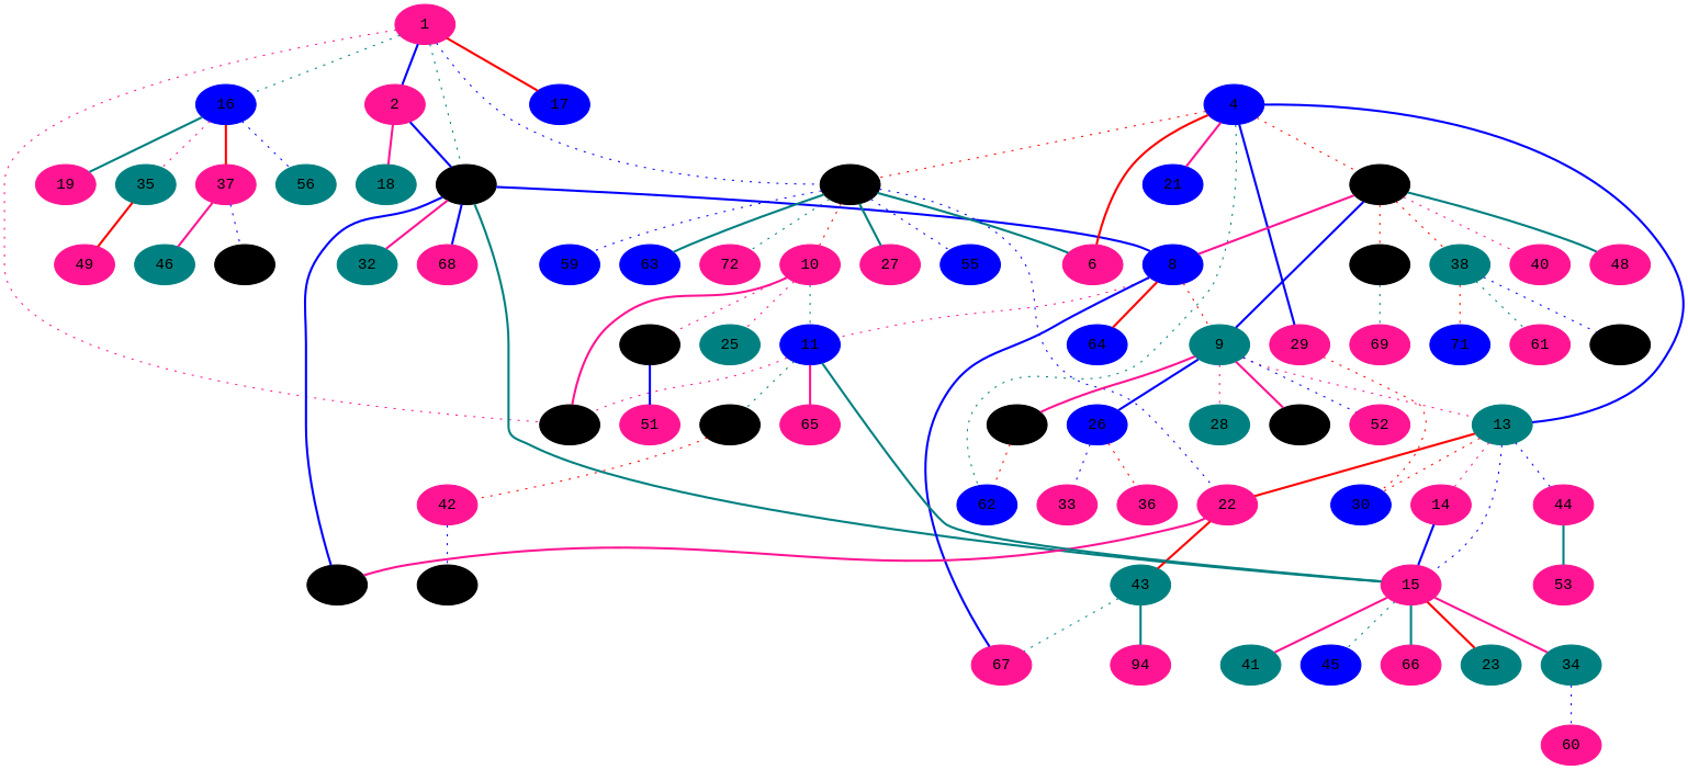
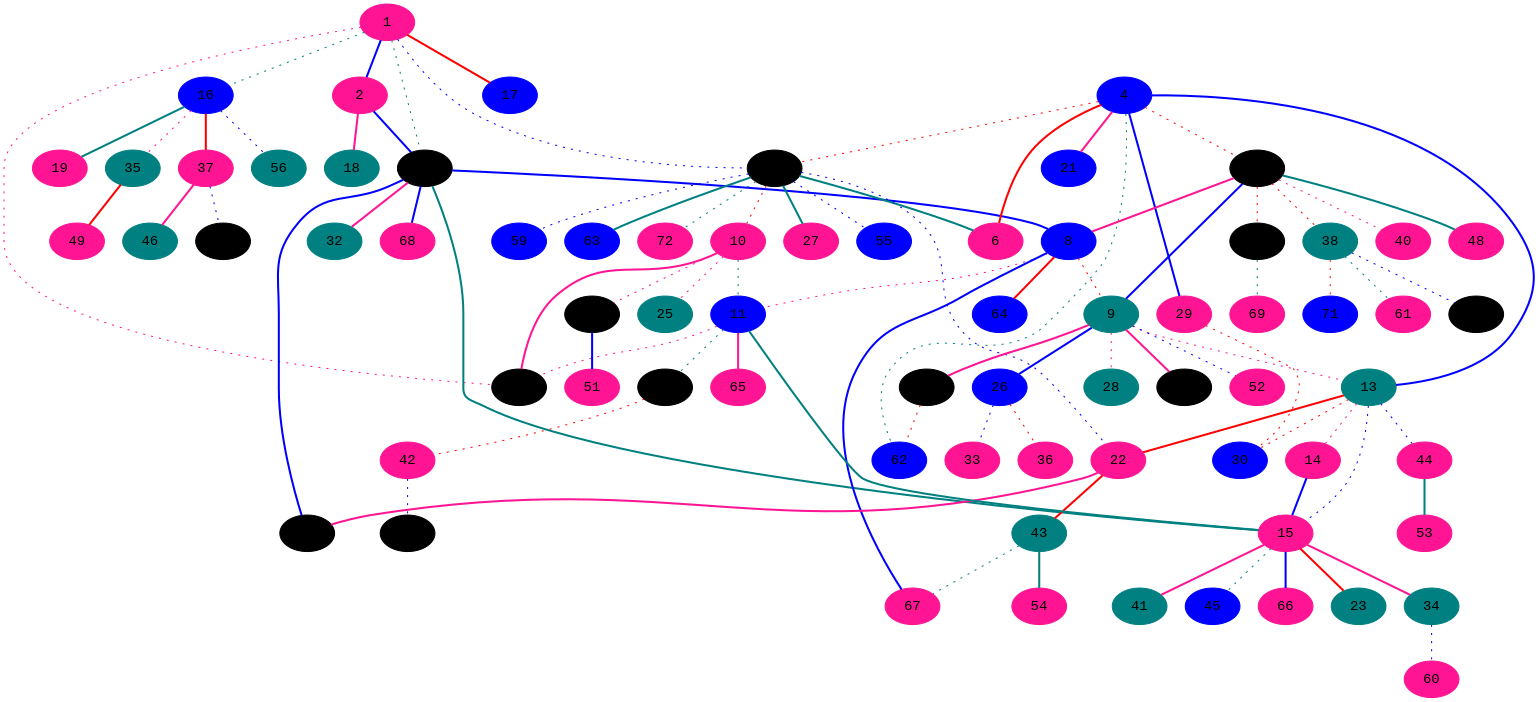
  graph {
    fontname="Liberation Mono"
    node [color=deeppink fontname="Liberation Mono" style=filled]
    edge [color=blue fontname="Liberation Mono" style=dotted]
    1
    2
    3 [color=black]
    5 [color=black]
    12 [color=black]
    16 [color=blue]
    17 [color=blue]
    18 [color=teal]
    8 [color=blue]
    15
    32 [color=teal]
    39 [color=black]
    68
    6
    10
    22
    27
    55 [color=blue]
    59 [color=blue]
    63 [color=blue]
    72
    19
    35 [color=teal]
    37
    56 [color=teal]
    9 [color=teal]
    11 [color=blue]
    64 [color=blue]
    67
    23 [color=teal]
    34 [color=teal]
    41 [color=teal]
    45 [color=blue]
    66
    4 [color=blue]
    7 [color=black]
    13 [color=teal]
    21 [color=blue]
    29
    62 [color=blue]
    38 [color=teal]
    40
    48
    57 [color=black]
    14
    30 [color=blue]
    44
    20 [color=black]
    25 [color=teal]
    43 [color=teal]
    26 [color=blue]
    28 [color=teal]
    31 [color=black]
    47 [color=black]
    52
    61
    70 [color=black]
    71 [color=blue]
    69
    24 [color=black]
    65
    33
    36
    51
    42
    53
    60
    49
    46 [color=teal]
    58 [color=black]
-   54 [label=94]
+   54
    50 [color=black]
    1 -- 2 [style=bold]
    1 -- 3 [color=teal]
    1 -- 5
    1 -- 12 [color=deeppink]
    1 -- 16 [color=teal]
    1 -- 17 [color=red style=bold]
    2 -- 3 [style=bold]
    2 -- 18 [color=deeppink style=bold]
    3 -- 8 [style=bold]
    3 -- 15 [color=teal style=bold]
    3 -- 32 [color=deeppink style=bold]
    3 -- 39 [style=bold]
    3 -- 68 [style=bold]
    5 -- 6 [color=teal style=bold]
    5 -- 10 [color=red]
    5 -- 22
    5 -- 27 [color=teal style=bold]
    5 -- 55
    5 -- 59
    5 -- 63 [color=teal style=bold]
    5 -- 72 [color=teal]
    16 -- 19 [color=teal style=bold]
    16 -- 35 [color=deeppink]
    16 -- 37 [color=red style=bold]
    16 -- 56
    8 -- 9 [color=red]
    8 -- 11 [color=deeppink]
    8 -- 64 [color=red style=bold]
    8 -- 67 [style=bold]
    15 -- 23 [color=red style=bold]
    15 -- 34 [color=deeppink style=bold]
    15 -- 41 [color=deeppink style=bold]
    15 -- 45 [color=teal]
-   15 -- 66 [color=teal style=bold]
+   15 -- 66 [style=bold]
    10 -- 12 [color=deeppink style=bold]
    10 -- 11 [color=teal]
    10 -- 20 [color=deeppink]
    10 -- 25 [color=deeppink]
    22 -- 39 [color=deeppink style=bold]
    22 -- 43 [color=red style=bold]
    35 -- 49 [color=red style=bold]
    37 -- 46 [color=deeppink style=bold]
    37 -- 58
    9 -- 13 [color=deeppink]
    9 -- 26 [style=bold]
    9 -- 28 [color=deeppink]
    9 -- 31 [color=deeppink style=bold]
    9 -- 47 [color=deeppink style=bold]
    9 -- 52
    11 -- 12 [color=deeppink]
    11 -- 15 [color=teal style=bold]
    11 -- 24 [color=teal]
    11 -- 65 [color=deeppink style=bold]
    34 -- 60
    4 -- 5 [color=red]
    4 -- 6 [color=red style=bold]
    4 -- 7 [color=red]
    4 -- 13 [style=bold]
    4 -- 21 [color=deeppink style=bold]
    4 -- 29 [style=bold]
    4 -- 62 [color=teal]
    7 -- 8 [color=deeppink style=bold]
    7 -- 9 [style=bold]
    7 -- 38 [color=red]
    7 -- 40 [color=deeppink]
    7 -- 48 [color=teal style=bold]
    7 -- 57 [color=red]
    13 -- 15
    13 -- 22 [color=red style=bold]
    13 -- 14 [color=deeppink]
    13 -- 30 [color=red]
    13 -- 44
    29 -- 30 [color=red]
    38 -- 61 [color=teal]
    38 -- 70
    38 -- 71 [color=red]
    57 -- 69 [color=teal]
    14 -- 15 [style=bold]
    44 -- 53 [color=teal style=bold]
    20 -- 51 [style=bold]
    43 -- 67 [color=teal]
    43 -- 54 [color=teal style=bold]
    26 -- 33
    26 -- 36 [color=red]
    47 -- 62 [color=red]
    24 -- 42 [color=red]
    42 -- 50
  }
